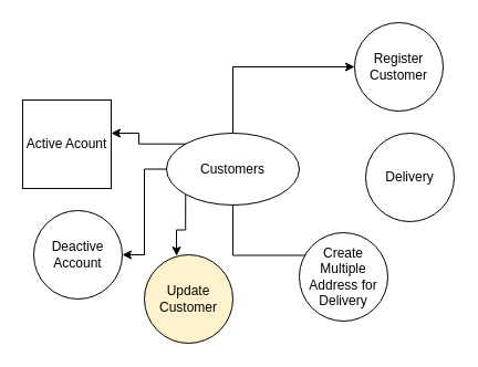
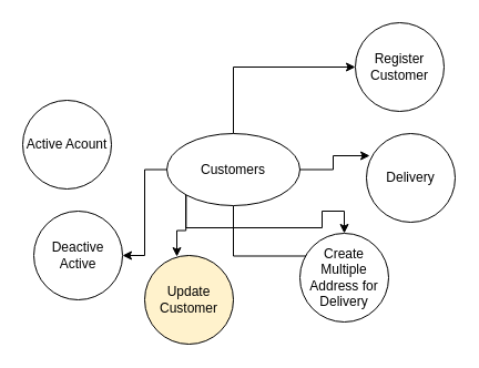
  <mxCell id="0" />
  <mxCell id="1" parent="0" />
  <mxCell id="2" style="edgeStyle=orthogonalEdgeStyle;rounded=0;orthogonalLoop=1;jettySize=auto;html=1;exitX=0.5;exitY=0;exitDx=0;exitDy=0;entryX=0;entryY=0.5;entryDx=0;entryDy=0;" edge="1" parent="1" source="8" target="9"><mxGeometry relative="1" as="geometry" /></mxCell>
+ <mxCell id="3" style="edgeStyle=orthogonalEdgeStyle;rounded=0;orthogonalLoop=1;jettySize=auto;html=1;exitX=1;exitY=0.5;exitDx=0;exitDy=0;entryX=0.038;entryY=0.25;entryDx=0;entryDy=0;entryPerimeter=0;" edge="1" parent="1" source="8" target="10"><mxGeometry relative="1" as="geometry" /></mxCell>
  <mxCell id="4" style="edgeStyle=orthogonalEdgeStyle;rounded=0;orthogonalLoop=1;jettySize=auto;html=1;exitX=0.5;exitY=1;exitDx=0;exitDy=0;" edge="1" parent="1" source="8"><mxGeometry relative="1" as="geometry"><mxPoint x="280" y="276" as="targetPoint" /></mxGeometry></mxCell>
  <mxCell id="5" style="edgeStyle=orthogonalEdgeStyle;rounded=0;orthogonalLoop=1;jettySize=auto;html=1;exitX=0;exitY=1;exitDx=0;exitDy=0;entryX=0.363;entryY=0.013;entryDx=0;entryDy=0;entryPerimeter=0;" edge="1" parent="1" source="8" target="12"><mxGeometry relative="1" as="geometry" /></mxCell>
  <mxCell id="6" style="edgeStyle=orthogonalEdgeStyle;rounded=0;orthogonalLoop=1;jettySize=auto;html=1;exitX=0;exitY=0.5;exitDx=0;exitDy=0;entryX=1;entryY=0.5;entryDx=0;entryDy=0;" edge="1" parent="1" source="8" target="13"><mxGeometry relative="1" as="geometry" /></mxCell>
- <mxCell id="7" style="edgeStyle=orthogonalEdgeStyle;rounded=0;orthogonalLoop=1;jettySize=auto;html=1;exitX=0;exitY=0;exitDx=0;exitDy=0;entryX=1;entryY=0.375;entryDx=0;entryDy=0;entryPerimeter=0;" edge="1" parent="1" source="8" target="14"><mxGeometry relative="1" as="geometry" /></mxCell>
+ <mxCell id="7" style="edgeStyle=orthogonalEdgeStyle;rounded=0;orthogonalLoop=1;jettySize=auto;html=1;exitX=0;exitY=0;exitDx=0;exitDy=0;" edge="1" parent="1" source="8" target="11"><mxGeometry relative="1" as="geometry" /></mxCell>
  <mxCell id="8" value="Customers" style="ellipse;whiteSpace=wrap;html=1;" vertex="1" parent="1"><mxGeometry x="150" y="120" width="120" height="65" as="geometry" /></mxCell>
  <mxCell id="9" value="Register Customer" style="ellipse;whiteSpace=wrap;html=1;aspect=fixed;" vertex="1" parent="1"><mxGeometry x="320" y="20" width="80" height="80" as="geometry" /></mxCell>
  <mxCell id="10" value="Delivery" style="ellipse;whiteSpace=wrap;html=1;aspect=fixed;" vertex="1" parent="1"><mxGeometry x="330" y="120" width="80" height="80" as="geometry" /></mxCell>
  <mxCell id="11" value="Create Multiple Address for Delivery" style="ellipse;whiteSpace=wrap;html=1;aspect=fixed;" vertex="1" parent="1"><mxGeometry x="270" y="210" width="80" height="80" as="geometry" /></mxCell>
  <mxCell id="12" value="Update Customer" style="ellipse;whiteSpace=wrap;html=1;aspect=fixed;fillColor=#fff2cc;" vertex="1" parent="1"><mxGeometry x="130" y="230" width="80" height="80" as="geometry" /></mxCell>
- <mxCell id="13" value="Deactive Account" style="ellipse;whiteSpace=wrap;html=1;aspect=fixed;" vertex="1" parent="1"><mxGeometry x="30" y="190" width="80" height="80" as="geometry" /></mxCell>
- <mxCell id="14" value="Active Acount" style="whiteSpace=wrap;html=1;aspect=fixed;rounded=0;" vertex="1" parent="1"><mxGeometry x="20" y="90" width="80" height="80" as="geometry" /></mxCell>
+ <mxCell id="13" value="Deactive Active" style="ellipse;whiteSpace=wrap;html=1;aspect=fixed;" vertex="1" parent="1"><mxGeometry x="30" y="190" width="80" height="80" as="geometry" /></mxCell>
+ <mxCell id="14" value="Active Acount" style="ellipse;whiteSpace=wrap;html=1;aspect=fixed;" vertex="1" parent="1"><mxGeometry x="20" y="90" width="80" height="80" as="geometry" /></mxCell>
